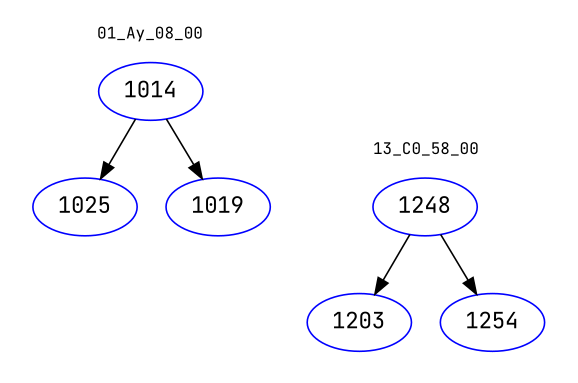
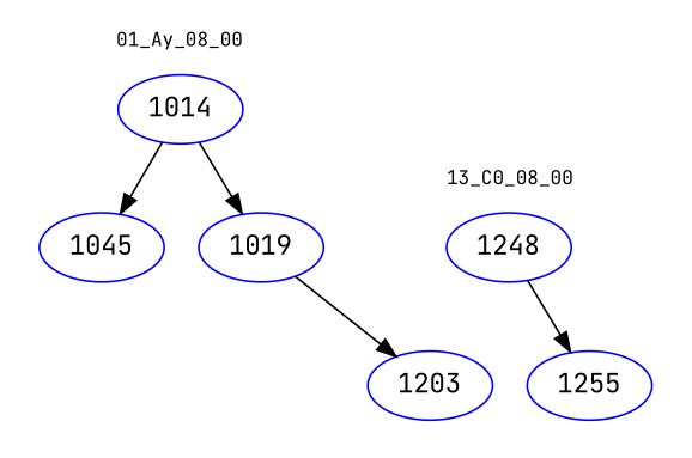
  digraph {
    fontname="JetBrains Mono"
    node [color=blue fontname="JetBrains Mono"]
    edge [color=black fontname="JetBrains Mono"]
    n1 [label=1014]
-   n2 [label=1025]
+   n2 [label=1045]
    n3 [label=1019]
    n4 [label=1248]
    n5 [label=1203]
-   n6 [label=1254]
+   n6 [label=1255]
    subgraph cluster_1 {
      color=white
      fontsize=10
      label="01_Ay_08_00"
      n1
      n2
      n3
    }
    subgraph cluster_2 {
      color=white
      fontsize=10
-     label="13_C0_58_00"
+     label="13_C0_08_00"
      n4
      n5
      n6
    }
    n1 -> n2
    n1 -> n3
-   n4 -> n5
+   n3 -> n5
    n4 -> n6
  }
